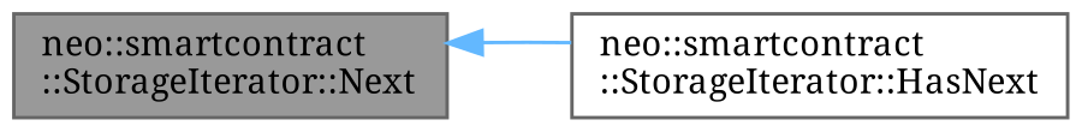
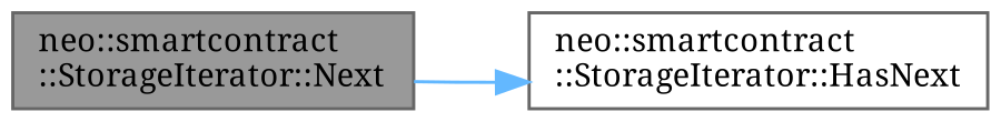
  digraph {
    rankdir=LR
    fontname="Noto Serif"
    node [fontname="Noto Serif" fontsize=10 shape=box style=filled]
    n1 [color=gray40 fillcolor=grey60 fontcolor=black height=0.2 label="neo::smartcontract\l::StorageIterator::Next" width=0.4]
    n2 [color=grey40 fillcolor=white height=0.2 label="neo::smartcontract\l::StorageIterator::HasNext" width=0.4]
-   n2 -> n1 [color=steelblue1 fontname="Noto Serif" fontsize=10 labelfontname=Helvetica labelfontsize=10 style=solid]
+   n1 -> n2 [color=steelblue1 fontname="Noto Serif" fontsize=10 labelfontname=Helvetica labelfontsize=10 style=solid]
  }
